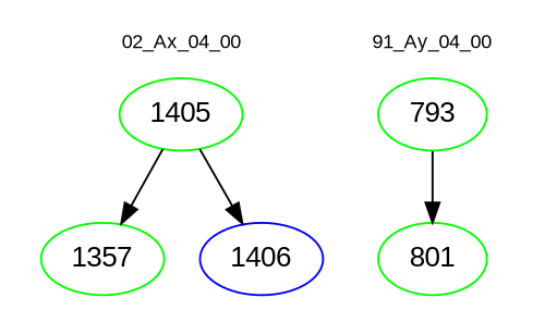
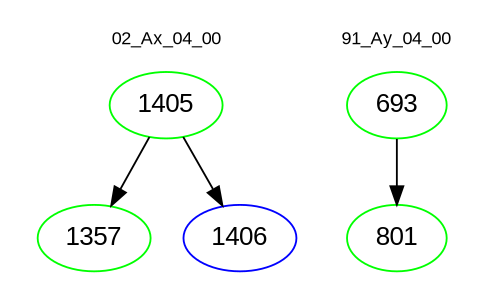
  digraph {
    fontname="Liberation Sans"
    node [color=green fontname="Liberation Sans"]
    edge [color=black fontname="Liberation Sans"]
    n1 [label=1405]
    n2 [label=1357]
    n3 [color=blue label=1406]
-   n4 [label=793]
+   n4 [label=693]
    n5 [label=801]
    subgraph cluster_1 {
      color=white
      fontsize=10
      label="02_Ax_04_00"
      n1
      n2
      n3
    }
    subgraph cluster_2 {
      color=white
      fontsize=10
      label="91_Ay_04_00"
      n4
      n5
    }
    n1 -> n2
    n1 -> n3
    n4 -> n5
  }
